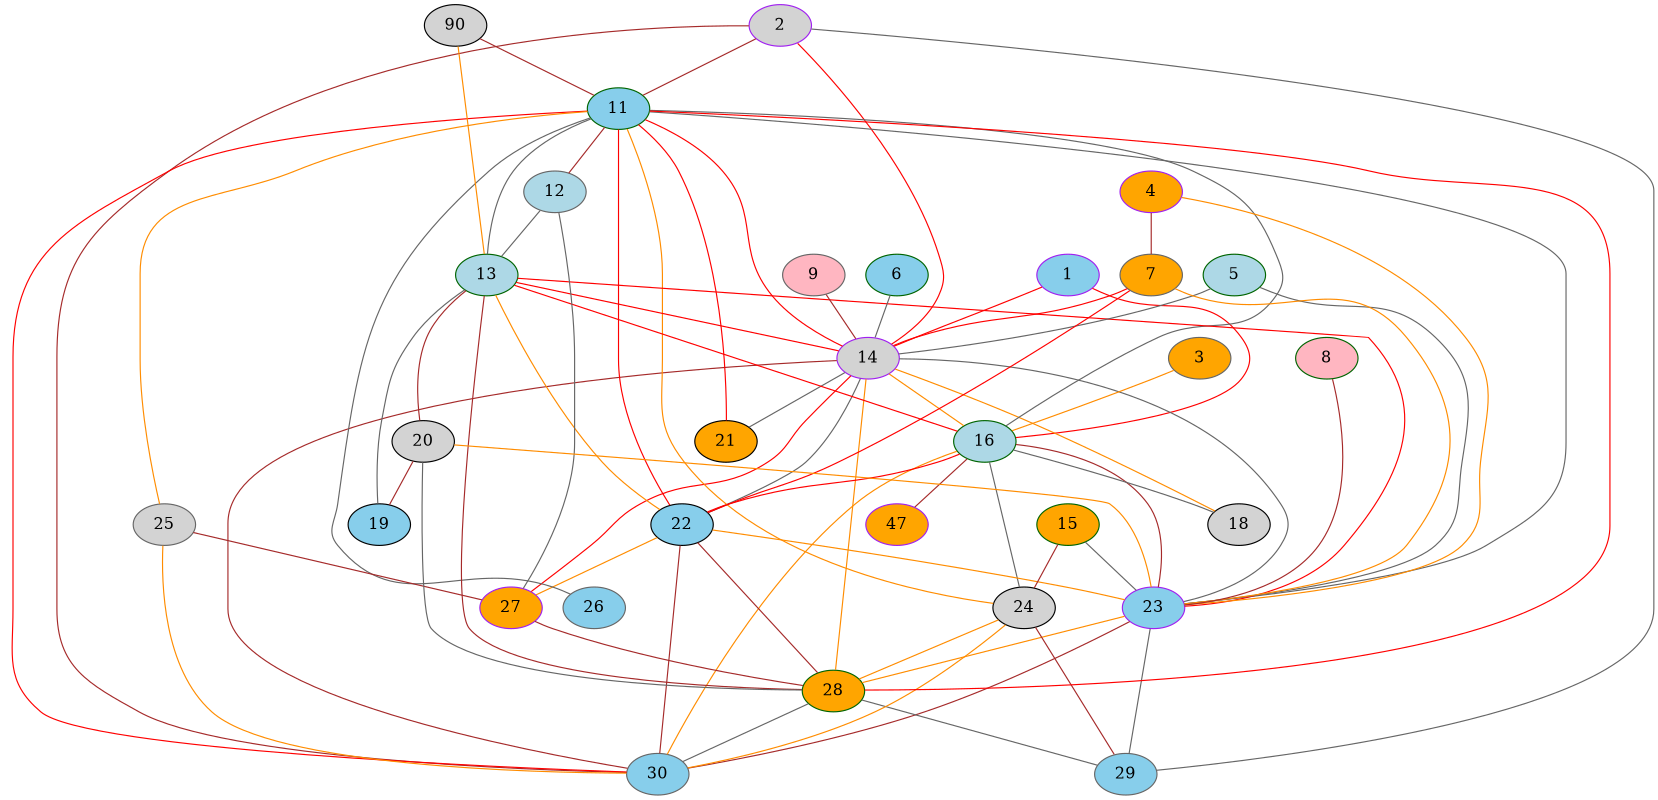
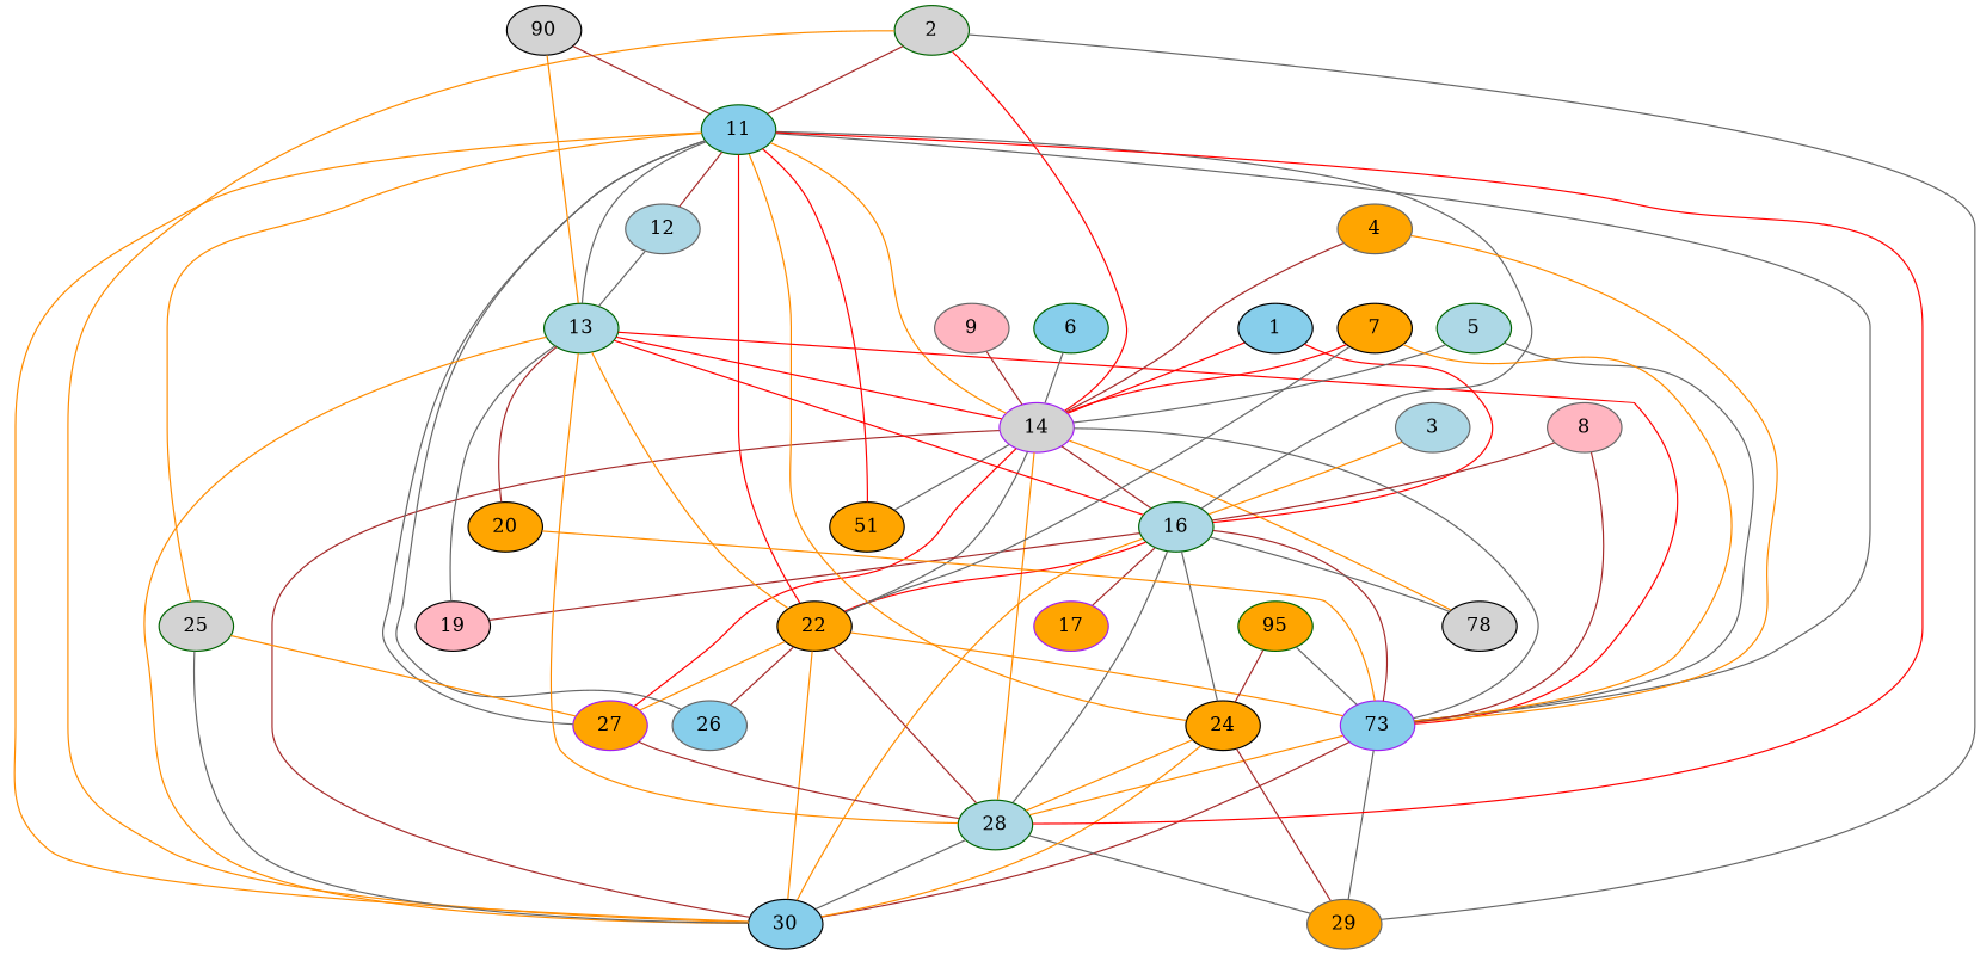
  graph {
    node [color=darkgreen fillcolor=skyblue style=filled]
    edge [color=darkorange weight=1.0]
-   1 [color=purple]
+   1 [color=black]
    14 [color=purple fillcolor=lightgrey]
    16 [fillcolor=lightblue]
-   30 [color=gray40]
-   23 [color=purple]
-   22 [color=black]
-   21 [color=black fillcolor=orange]
+   30 [color=black]
+   23 [color=purple label=73]
+   22 [color=black fillcolor=orange]
+   21 [color=black fillcolor=orange label=51]
    27 [color=purple fillcolor=orange]
-   28 [fillcolor=orange]
-   18 [color=black fillcolor=lightgrey]
-   24 [color=black fillcolor=lightgrey]
-   19 [color=black]
-   17 [color=purple fillcolor=orange label=47]
-   2 [color=purple fillcolor=lightgrey]
+   28 [fillcolor=lightblue]
+   18 [color=black fillcolor=lightgrey label=78]
+   24 [color=black fillcolor=orange]
+   19 [color=black fillcolor=lightpink]
+   17 [color=purple fillcolor=orange]
+   2 [fillcolor=lightgrey]
    11
-   29 [color=gray40]
+   29 [color=gray40 fillcolor=orange]
    13 [fillcolor=lightblue]
    12 [color=gray40 fillcolor=lightblue]
-   25 [color=gray40 fillcolor=lightgrey]
+   25 [fillcolor=lightgrey]
    26 [color=gray40]
-   3 [color=gray40 fillcolor=orange]
-   4 [color=purple fillcolor=orange]
+   3 [color=gray40 fillcolor=lightblue]
+   4 [color=gray40 fillcolor=orange]
    5 [fillcolor=lightblue]
    6
-   7 [color=gray40 fillcolor=orange]
-   8 [fillcolor=lightpink]
+   7 [color=black fillcolor=orange]
+   8 [color=gray40 fillcolor=lightpink]
    9 [color=gray40 fillcolor=lightpink]
    n28 [color=black fillcolor=lightgrey label=90]
-   20 [color=black fillcolor=lightgrey]
-   15 [fillcolor=orange]
+   20 [color=black fillcolor=orange]
+   15 [fillcolor=orange label=95]
    1 -- 14 [color=red]
    1 -- 16 [color=red]
-   14 -- 16 [weight=3.0]
+   14 -- 16 [color=brown weight=3.0]
    14 -- 30 [color=brown weight=5.0]
    14 -- 23 [color=gray40]
    14 -- 22 [color=gray40]
    14 -- 21 [color=gray40]
    14 -- 27 [color=red]
    14 -- 28 [weight=2.0]
    14 -- 18 [weight=2.0]
    16 -- 30 [weight=5.0]
    16 -- 23 [color=brown weight=2.0]
    16 -- 22 [color=red weight=4.0]
-   20 -- 28 [color=gray40 weight=2.0]
+   16 -- 28 [color=gray40 weight=2.0]
    16 -- 18 [color=gray40]
    16 -- 24 [color=gray40]
-   20 -- 19 [color=brown]
+   16 -- 19 [color=brown]
    16 -- 17 [color=brown weight=2.0]
    23 -- 30 [color=brown weight=4.0]
    23 -- 28
    23 -- 29 [color=gray40]
-   22 -- 30 [color=brown weight=2.0]
+   22 -- 30 [weight=2.0]
    22 -- 23
    22 -- 27
    22 -- 28 [color=brown]
+   22 -- 26 [color=brown]
    27 -- 28 [color=brown]
    28 -- 30 [color=gray40 weight=3.0]
    28 -- 29 [color=gray40]
    24 -- 30 [weight=2.0]
    24 -- 28
    24 -- 29 [color=brown]
    2 -- 14 [color=red]
-   2 -- 30 [color=brown]
+   2 -- 30
    2 -- 11 [color=brown]
    2 -- 29 [color=gray40]
-   11 -- 14 [color=red]
+   11 -- 14
    11 -- 16 [color=gray40 weight=2.0]
-   11 -- 30 [color=red weight=2.0]
+   11 -- 30 [weight=2.0]
    11 -- 23 [color=gray40]
    11 -- 22 [color=red weight=2.0]
    11 -- 21 [color=red]
-   12 -- 27 [color=gray40]
+   11 -- 27 [color=gray40]
    11 -- 28 [color=red weight=2.0]
    11 -- 24
    11 -- 13 [color=gray40]
    11 -- 12 [color=brown]
    11 -- 25
    11 -- 26 [color=gray40 weight=2.0]
    13 -- 14 [color=red]
    13 -- 16 [color=red weight=3.0]
+   13 -- 30 [weight=3.0]
    13 -- 23 [color=red]
    13 -- 22
-   13 -- 28 [color=brown]
+   13 -- 28
    13 -- 19 [color=gray40]
    13 -- 20 [color=brown]
    12 -- 13 [color=gray40]
-   25 -- 30 [weight=2.0]
-   25 -- 27 [color=brown]
+   25 -- 30 [color=gray40 weight=2.0]
+   25 -- 27
    3 -- 16 [weight=2.0]
-   4 -- 7 [color=brown]
+   4 -- 14 [color=brown]
    4 -- 23
    5 -- 14 [color=gray40]
    5 -- 23 [color=gray40]
    6 -- 14 [color=gray40]
    7 -- 14 [color=red]
    7 -- 23
-   7 -- 22 [color=red]
+   7 -- 22 [color=gray40]
+   8 -- 16 [color=brown]
    8 -- 23 [color=brown]
    9 -- 14 [color=brown]
    n28 -- 11 [color=brown]
    n28 -- 13
    20 -- 23
    15 -- 23 [color=gray40]
    15 -- 24 [color=brown]
  }
